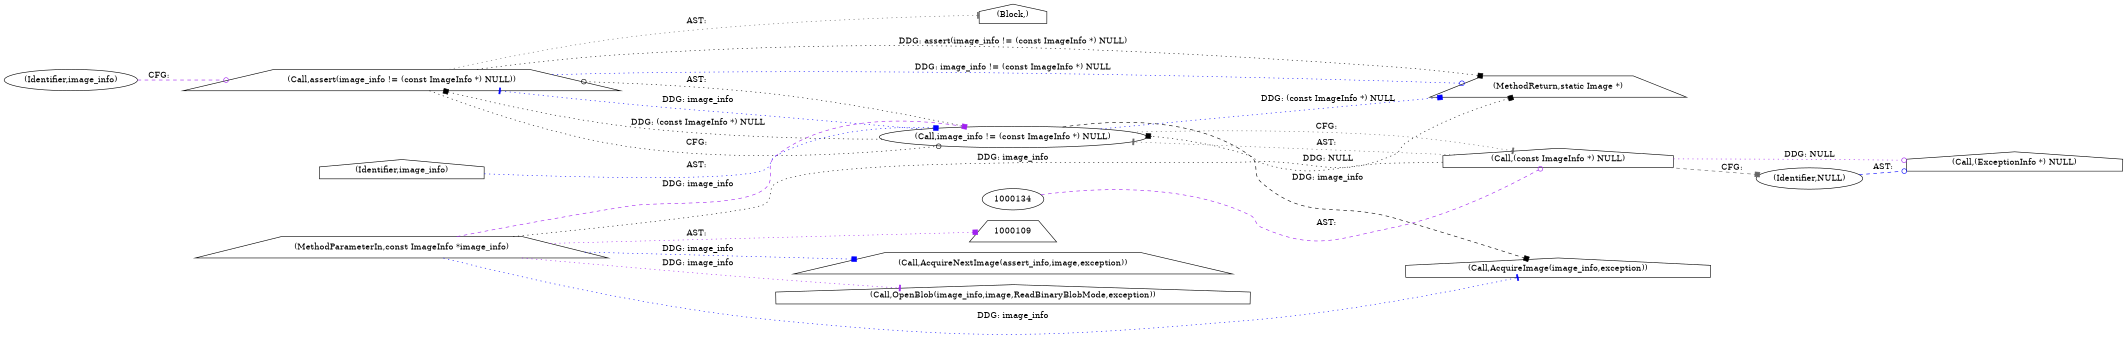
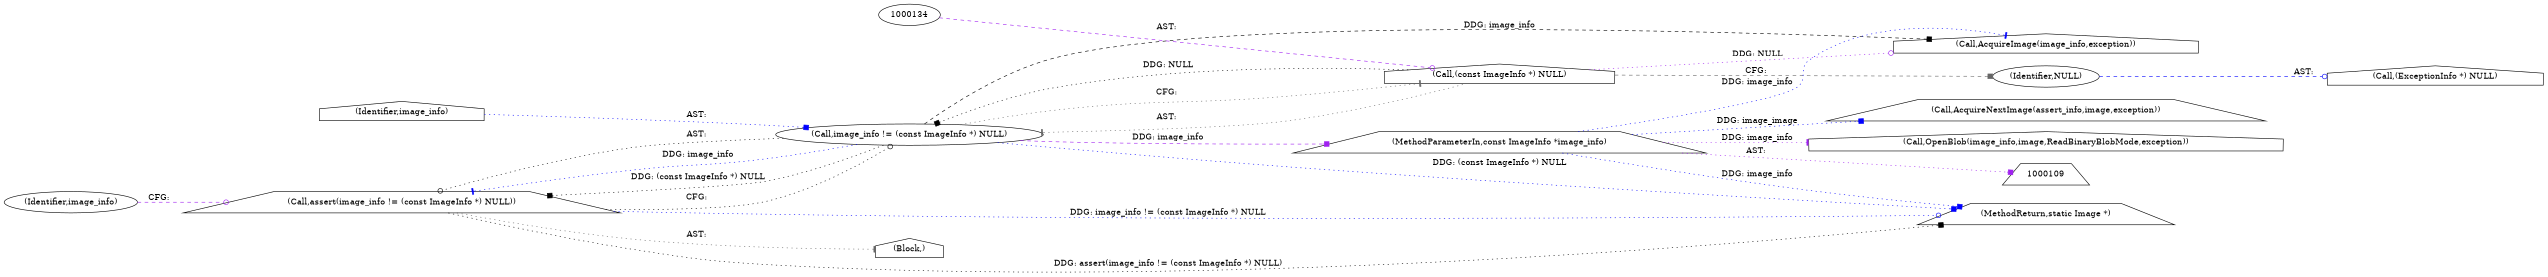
  digraph {
    rankdir=LR
    node [shape=house]
    edge [arrowhead=box color=black style=dotted]
    n1 [label="(Call,assert(image_info != (const ImageInfo *) NULL))" shape=trapezium]
    n2 [label="(Call,image_info != (const ImageInfo *) NULL)" shape=ellipse]
    n3 [label="(Block,)"]
    n4 [label="(MethodReturn,static Image *)" shape=trapezium]
    n5 [label="(Call,(const ImageInfo *) NULL)"]
    n6 [label="(Call,AcquireImage(image_info,exception))"]
    n7 [label="(Identifier,NULL)" shape=ellipse]
    n8 [label="(Call,(ExceptionInfo *) NULL)"]
    n9 [label="(MethodParameterIn,const ImageInfo *image_info)" shape=trapezium]
    n10 [label="(Call,AcquireNextImage(assert_info,image,exception))" shape=trapezium]
    n11 [label="(Call,OpenBlob(image_info,image,ReadBinaryBlobMode,exception))"]
    1000109 [shape=trapezium]
    n13 [label="(Identifier,image_info)" shape=ellipse]
    n14 [label="(Identifier,image_info)"]
    1000134 [shape=ellipse]
    n1 -> n2 [arrowhead=odot label="CFG: "]
    n1 -> n3 [arrowhead=tee color=gray40 label="AST: "]
    n1 -> n4 [label="DDG: assert(image_info != (const ImageInfo *) NULL)"]
    n1 -> n4 [arrowhead=odot color=blue label="DDG: image_info != (const ImageInfo *) NULL"]
    n2 -> n1 [arrowhead=odot label="AST: "]
    n2 -> n1 [arrowhead=tee color=blue label="DDG: image_info"]
    n2 -> n1 [label="DDG: (const ImageInfo *) NULL"]
    n2 -> n4 [color=blue label="DDG: (const ImageInfo *) NULL"]
    n2 -> n5 [arrowhead=tee color=gray40 label="CFG: "]
    n2 -> n6 [label="DDG: image_info" style=dashed]
    n5 -> n2 [arrowhead=tee color=gray40 label="AST: "]
    n5 -> n2 [label="DDG: NULL"]
    n5 -> n7 [color=gray40 label="CFG: " style=dashed]
-   n5 -> n8 [arrowhead=odot color=purple label="DDG: NULL"]
+   n5 -> n6 [arrowhead=odot color=purple label="DDG: NULL"]
    n7 -> n8 [arrowhead=odot color=blue label="AST: " style=dashed]
-   n9 -> n2 [color=purple label="DDG: image_info" style=dashed]
-   n9 -> n4 [label="DDG: image_info"]
+   n2 -> n9 [color=purple label="DDG: image_info" style=dashed]
+   n9 -> n4 [color=blue label="DDG: image_info"]
    n9 -> n6 [arrowhead=tee color=blue label="DDG: image_info"]
-   n9 -> n10 [color=blue label="DDG: image_info"]
+   n9 -> n10 [color=blue label="DDG: image_image"]
    n9 -> n11 [arrowhead=tee color=purple label="DDG: image_info"]
    n9 -> 1000109 [color=purple label="AST: "]
    n13 -> n1 [arrowhead=odot color=purple label="CFG: " style=dashed]
    n14 -> n2 [color=blue label="AST: "]
    1000134 -> n5 [arrowhead=odot color=purple label="AST: " style=dashed]
  }
